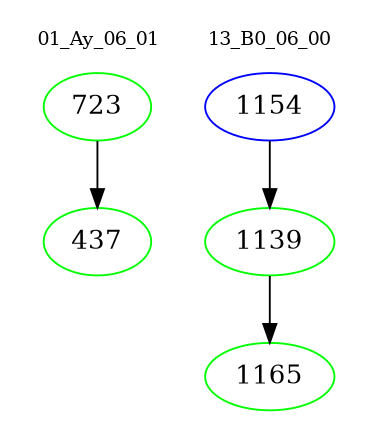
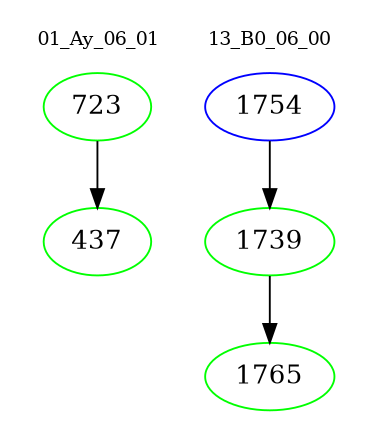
  digraph {
    node [color=green]
    edge [color=black]
    n1 [label=723]
    n2 [label=437]
-   n3 [color=blue label=1154]
-   n4 [label=1139]
-   n5 [label=1165]
+   n3 [color=blue label=1754]
+   n4 [label=1739]
+   n5 [label=1765]
    subgraph cluster_1 {
      color=white
      fontsize=10
      label="01_Ay_06_01"
      n1
      n2
    }
    subgraph cluster_2 {
      color=white
      fontsize=10
      label="13_B0_06_00"
      n3
      n4
      n5
    }
    n1 -> n2
    n3 -> n4
    n4 -> n5
  }
